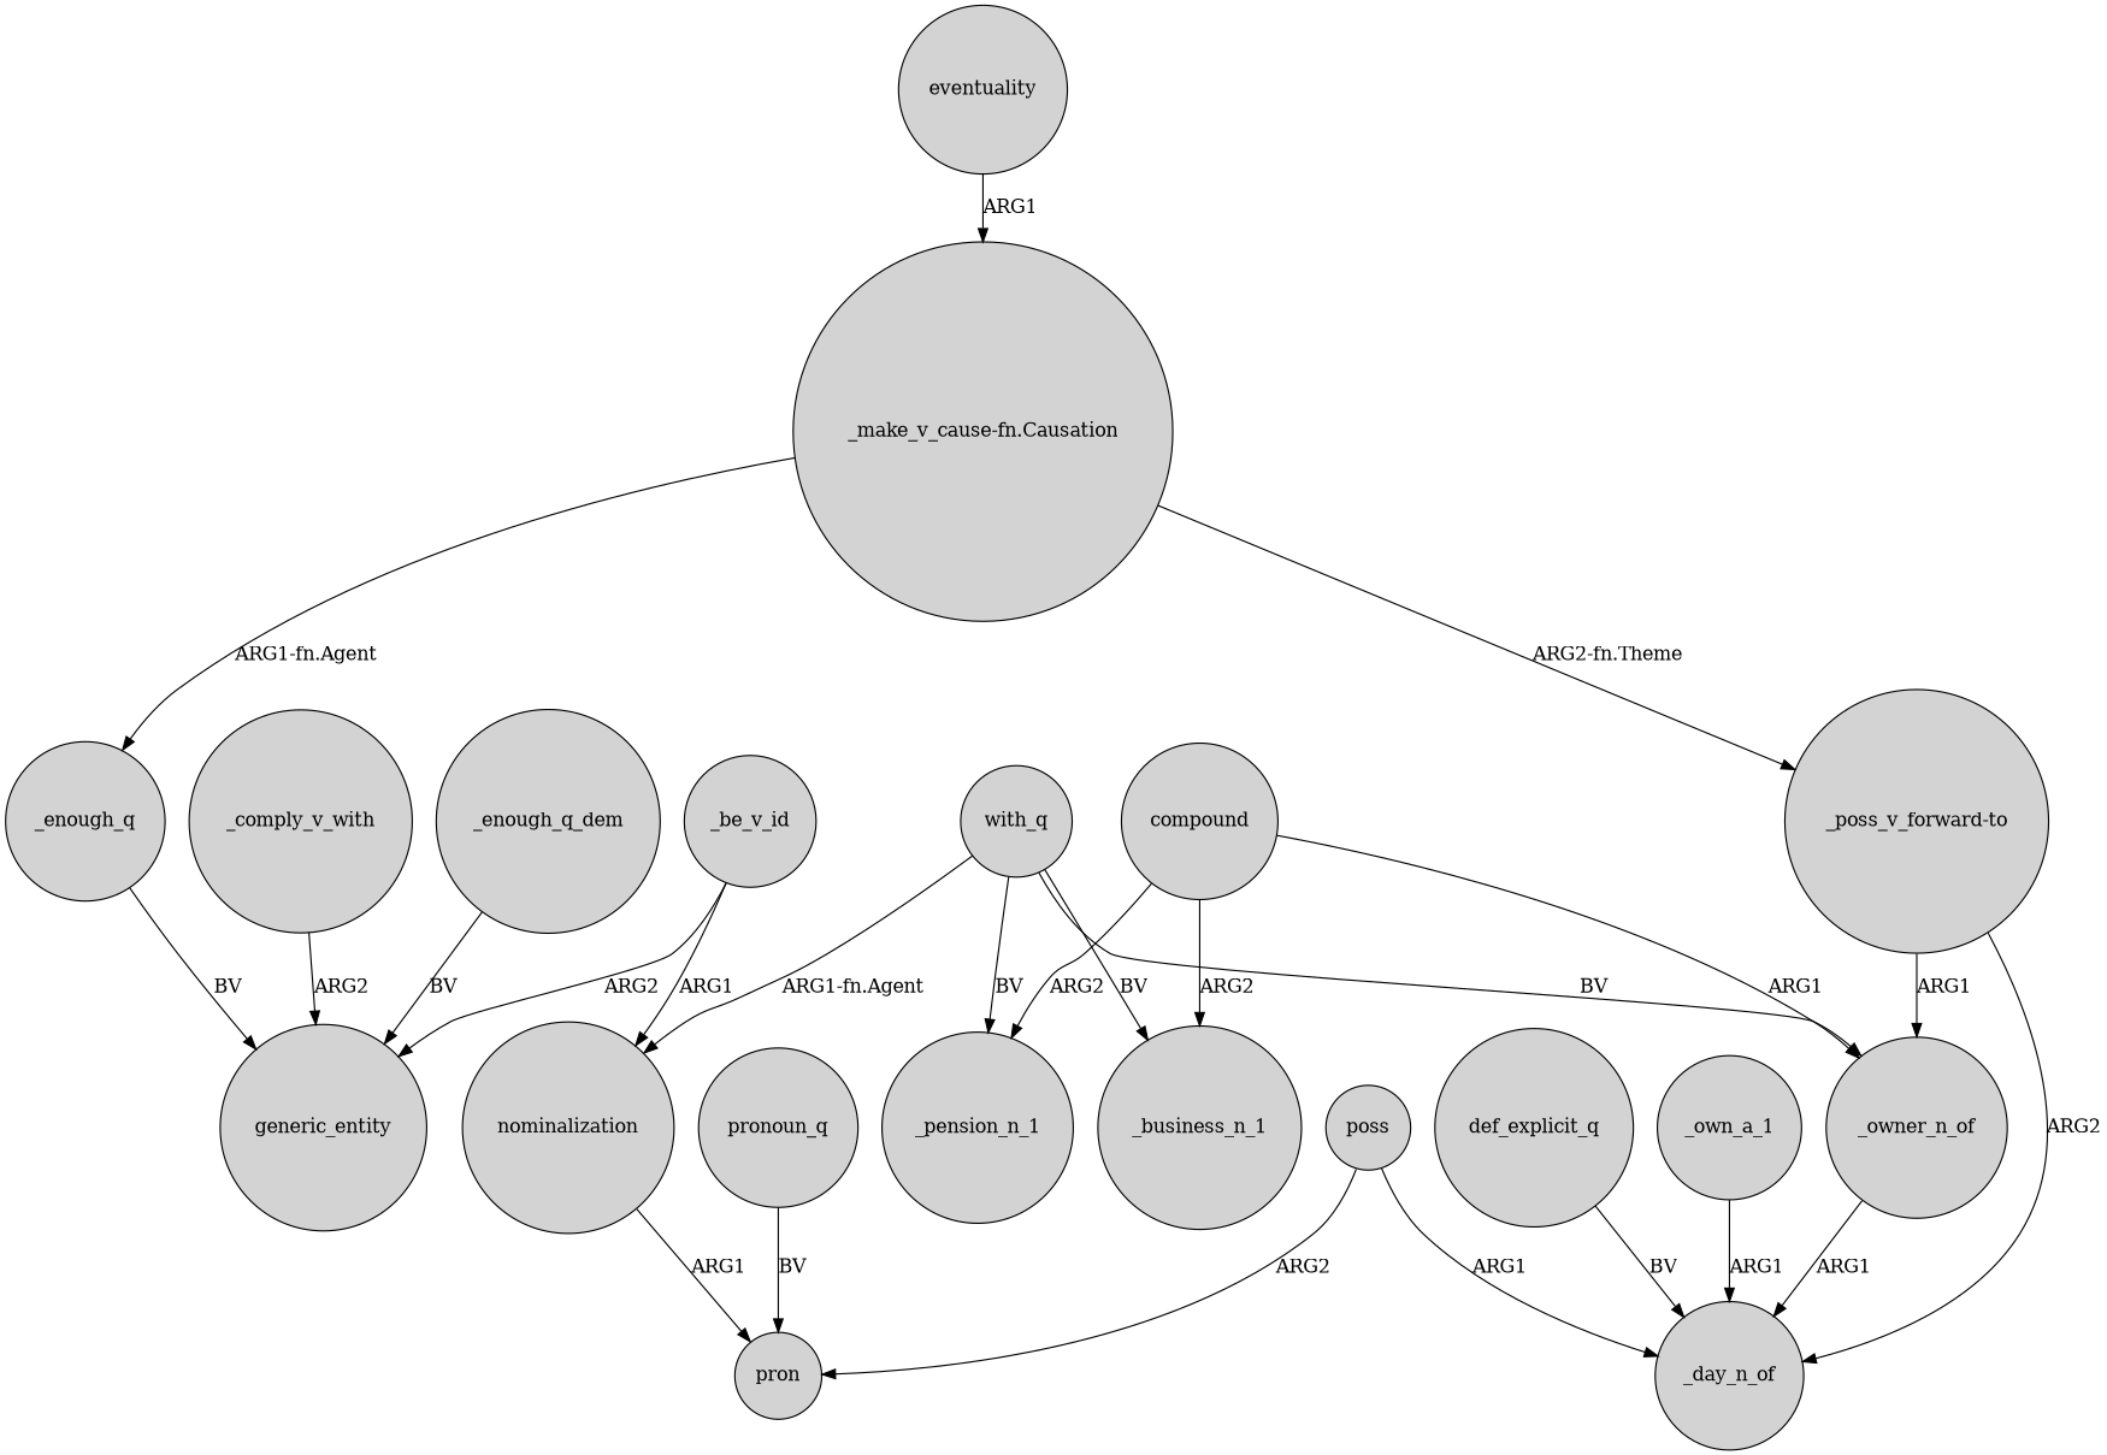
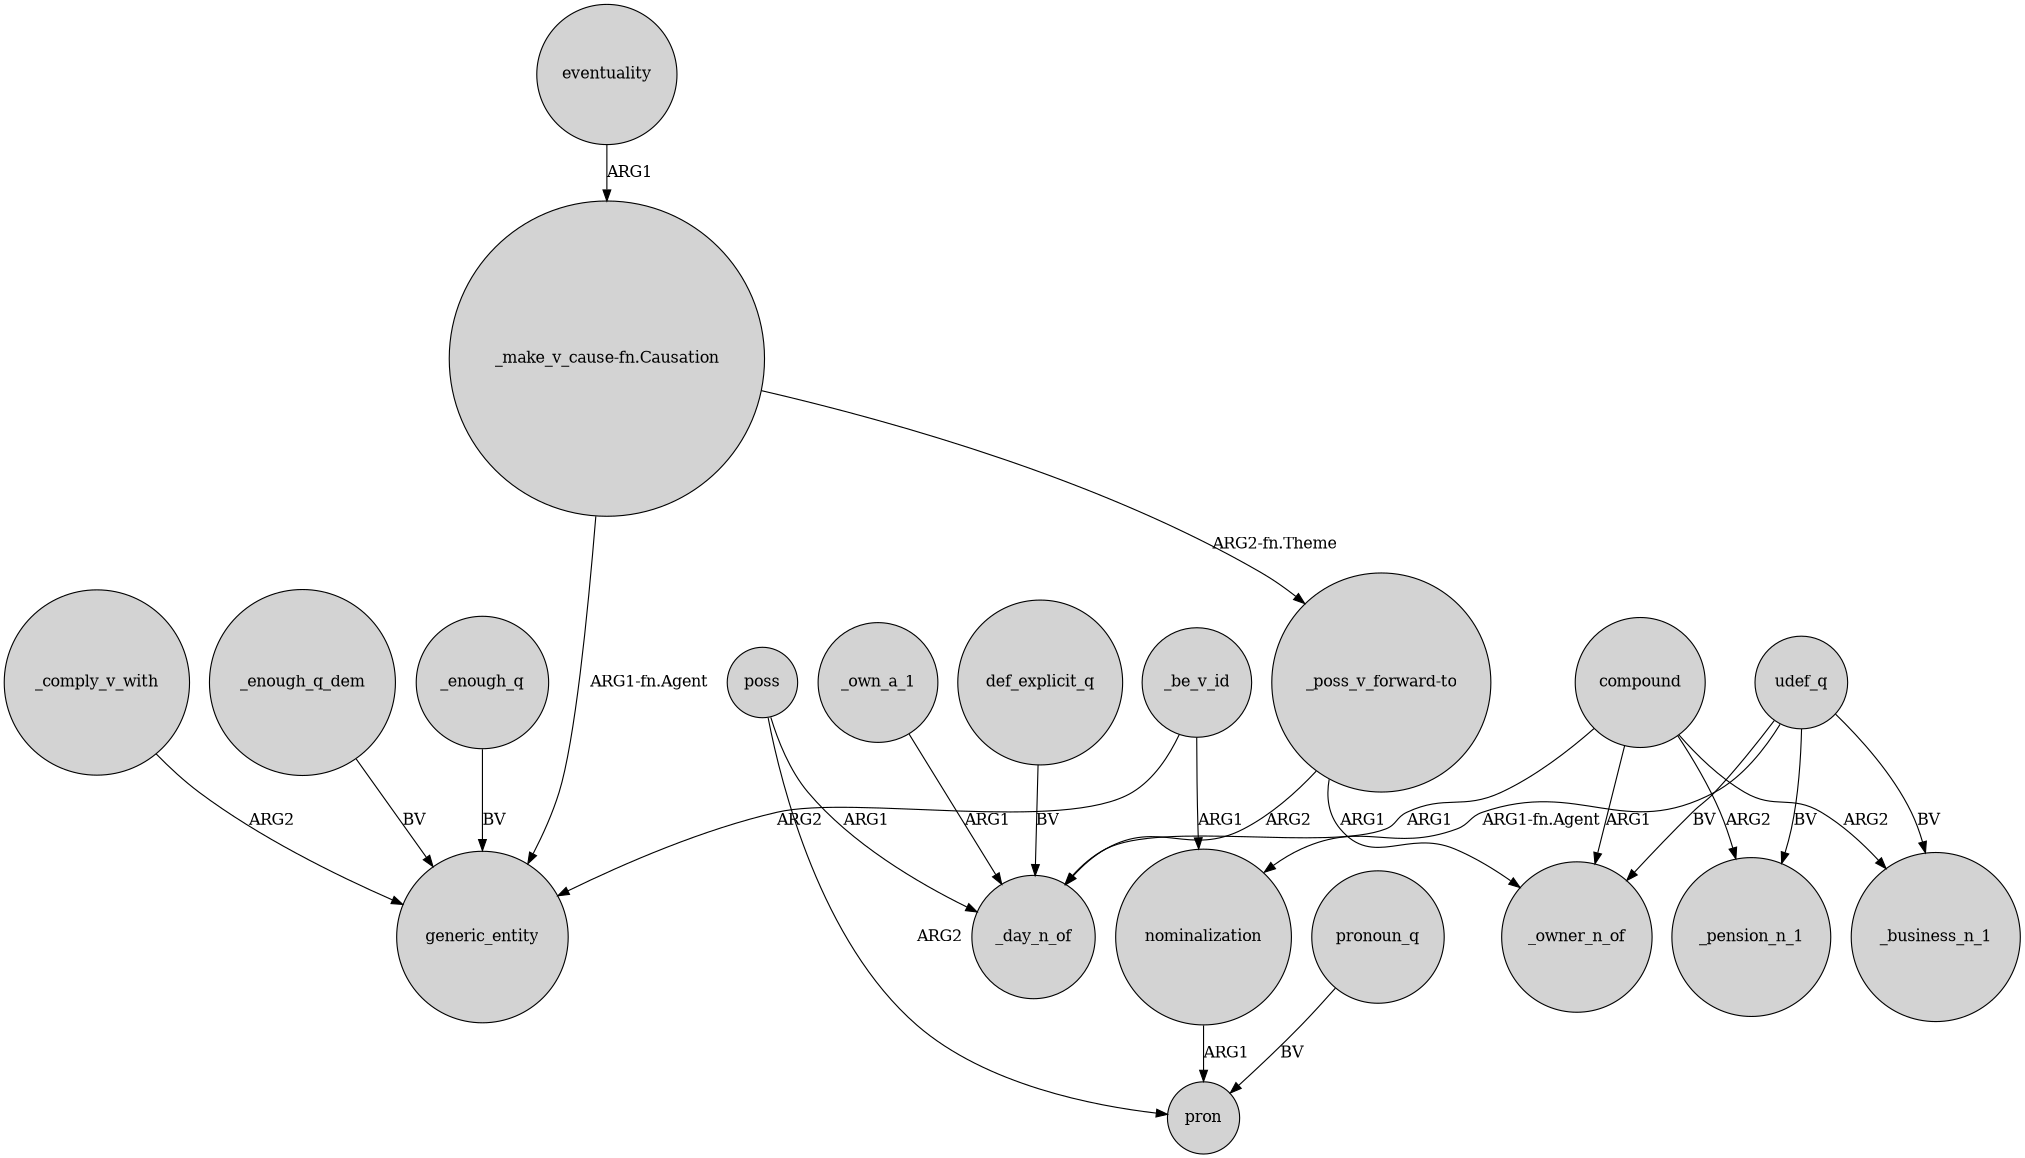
  digraph {
    node [shape=circle style=filled]
    _enough_q
    generic_entity
    "_make_v_cause-fn.Causation"
    n4 [label="_poss_v_forward-to"]
    _day_n_of
    _owner_n_of
    nominalization
    pron
    _comply_v_with
    n10 [label=_enough_q_dem]
    poss
    _be_v_id
    compound
    _pension_n_1
    _business_n_1
    pronoun_q
-   udef_q [label=with_q]
+   udef_q
    eventuality
    def_explicit_q
    _own_a_1
    _enough_q -> generic_entity [label=BV]
-   "_make_v_cause-fn.Causation" -> _enough_q [label="ARG1-fn.Agent"]
+   "_make_v_cause-fn.Causation" -> generic_entity [label="ARG1-fn.Agent"]
    "_make_v_cause-fn.Causation" -> n4 [label="ARG2-fn.Theme"]
    n4 -> _day_n_of [label=ARG2]
    n4 -> _owner_n_of [label=ARG1]
    nominalization -> pron [label=ARG1]
    _comply_v_with -> generic_entity [label=ARG2]
    n10 -> generic_entity [label=BV]
    poss -> _day_n_of [label=ARG1]
    poss -> pron [label=ARG2]
    _be_v_id -> generic_entity [label=ARG2]
    _be_v_id -> nominalization [label=ARG1]
-   _owner_n_of -> _day_n_of [label=ARG1]
+   compound -> _day_n_of [label=ARG1]
    compound -> _owner_n_of [label=ARG1]
    compound -> _pension_n_1 [label=ARG2]
    compound -> _business_n_1 [label=ARG2]
    pronoun_q -> pron [label=BV]
    udef_q -> _owner_n_of [label=BV]
    udef_q -> nominalization [label="ARG1-fn.Agent"]
    udef_q -> _pension_n_1 [label=BV]
    udef_q -> _business_n_1 [label=BV]
    eventuality -> "_make_v_cause-fn.Causation" [label=ARG1]
    def_explicit_q -> _day_n_of [label=BV]
    _own_a_1 -> _day_n_of [label=ARG1]
  }
